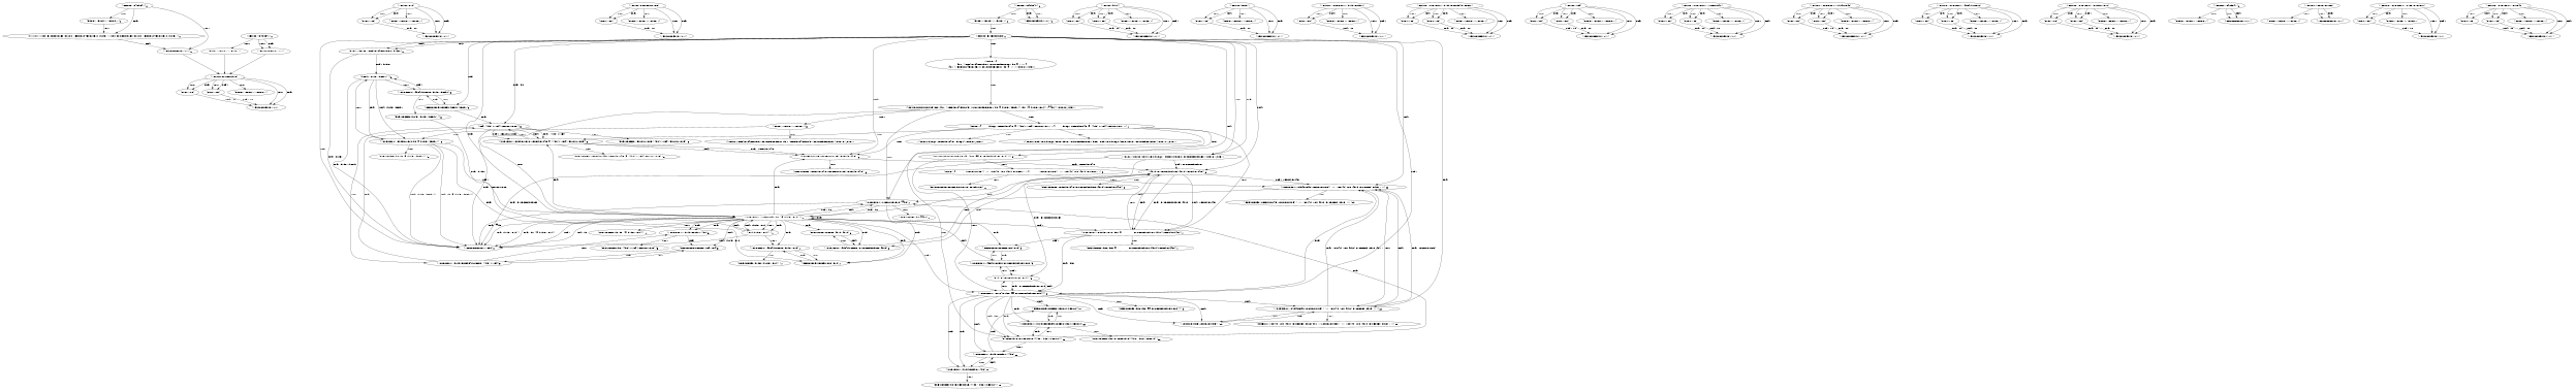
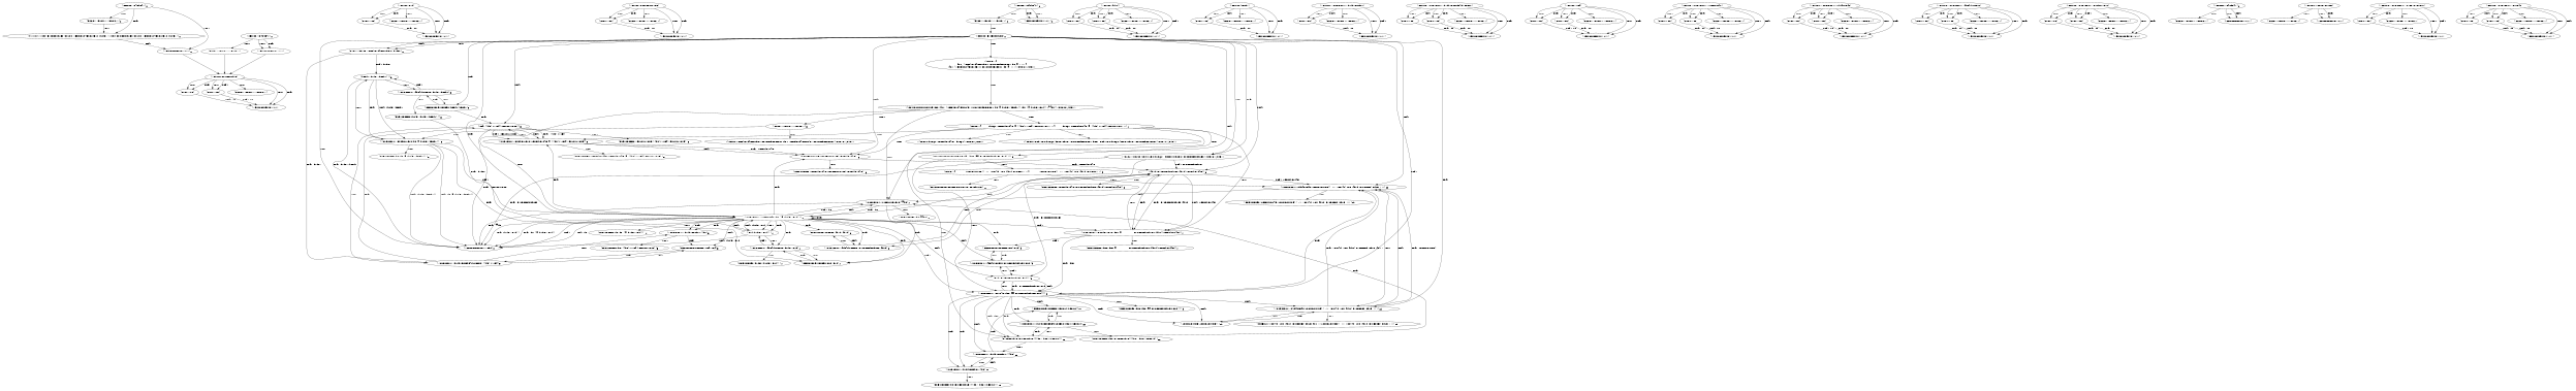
  digraph {
    fontname="DejaVu Sans Mono"
    node [fontname="DejaVu Sans Mono"]
    edge [fontname="DejaVu Sans Mono"]
    n1 [label=<(METHOD,ExpectTime)>]
    n2 [label=<(PARAM,p1)>]
    n3 [label=<(PARAM,p2)>]
    n4 [label=<(BLOCK,&lt;empty&gt;,&lt;empty&gt;)>]
    n5 [label=<(METHOD_RETURN,ANY)>]
    n6 [label=<(METHOD,end)>]
    n7 [label=<(PARAM,p1)>]
    n8 [label=<(BLOCK,&lt;empty&gt;,&lt;empty&gt;)>]
    n9 [label=<(METHOD_RETURN,ANY)>]
    n10 [label=<(METHOD,SCOPED_TRACE)>]
    n11 [label=<(PARAM,p1)>]
    n12 [label=<(BLOCK,&lt;empty&gt;,&lt;empty&gt;)>]
    n13 [label=<(METHOD_RETURN,ANY)>]
    n14 [label=<(METHOD,&lt;global&gt;)<SUB>1</SUB>>]
    n15 [label=<(BLOCK,&lt;empty&gt;,&lt;empty&gt;)<SUB>1</SUB>>]
    n16 [label=<(METHOD_RETURN,ANY)<SUB>1</SUB>>]
    n17 [label=<(METHOD,ExpectTimes)<SUB>1</SUB>>]
    n18 [label=<(PARAM,const MetahandlesIndex&amp; index)<SUB>1</SUB>>]
    n19 [label="<(PARAM,const std::map&lt;int64, base::Time&gt;&amp; expected_times)<SUB>2</SUB>>"]
    n20 [label="<(BLOCK,{\n  for (MetahandlesIndex::const_iterator it = ...,{\n  for (MetahandlesIndex::const_iterator it = ...)<SUB>2</SUB>>"]
    n21 [label=<(FIELD_IDENTIFIER,begin,begin)<SUB>3</SUB>>]
    n22 [label=<(&lt;operator&gt;.notEquals,it != index.end())<SUB>4</SUB>>]
    n23 [label=<(&lt;operator&gt;.preIncrement,++it)<SUB>4</SUB>>]
    n24 [label=<(ref,(*it)-&gt;ref(META_HANDLE))<SUB>5</SUB>>]
    n25 [label=<(SCOPED_TRACE,SCOPED_TRACE(meta_handle))<SUB>6</SUB>>]
    n26 [label=<(find,expected_times.find(meta_handle))<SUB>8</SUB>>]
    n27 [label=<(&lt;operator&gt;.equals,it2 == expected_times.end())<SUB>9</SUB>>]
    n28 [label=<(&lt;operator&gt;.shiftLeft,ADD_FAILURE() &lt;&lt; &quot;Could not find expected time ...)<SUB>10</SUB>>]
    n29 [label=<(&lt;operator&gt;.shiftLeft,ADD_FAILURE() &lt;&lt; &quot;Could not find expected time ...)<SUB>10</SUB>>]
    n30 [label=<(METHOD_RETURN,void)<SUB>1</SUB>>]
    n31 [label=<(begin,index.begin())<SUB>3</SUB>>]
    n32 [label=<(end,expected_times.end())<SUB>9</SUB>>]
    n33 [label="<(CONTROL_STRUCTURE,FOR,for (MetahandlesIndex::const_iterator it = index.begin();it != index.end();++it))<SUB>3</SUB>>"]
    n34 [label=<(&lt;operator&gt;.fieldAccess,index.begin)<SUB>3</SUB>>]
    n35 [label=<(end,index.end())<SUB>4</SUB>>]
    n36 [label=<(FIELD_IDENTIFIER,end,end)<SUB>4</SUB>>]
    n37 [label=<(IDENTIFIER,it,it != index.end())<SUB>4</SUB>>]
    n38 [label=<(&lt;operator&gt;.fieldAccess,index.end)<SUB>4</SUB>>]
    n39 [label=<(&lt;operator&gt;.assignment,meta_handle = (*it)-&gt;ref(META_HANDLE))<SUB>5</SUB>>]
    n40 [label=<(&lt;operator&gt;.indirection,*it)<SUB>5</SUB>>]
    n41 [label=<(FIELD_IDENTIFIER,ref,ref)<SUB>5</SUB>>]
    n42 [label=<(&lt;operator&gt;.assignment,it2 =         expected_times.find(meta_handle))<SUB>7</SUB>>]
    n43 [label=<(&lt;operator&gt;.fieldAccess,expected_times.find)<SUB>8</SUB>>]
    n44 [label=<(FIELD_IDENTIFIER,find,find)<SUB>8</SUB>>]
    n45 [label=<(&lt;operator&gt;.fieldAccess,expected_times.end)<SUB>9</SUB>>]
    n46 [label=<(FIELD_IDENTIFIER,end,end)<SUB>9</SUB>>]
    n47 [label=<(IDENTIFIER,it,++it)<SUB>4</SUB>>]
    n48 [label=<(&lt;operator&gt;.indirectFieldAccess,(*it)-&gt;ref)<SUB>5</SUB>>]
    n49 [label=<(IDENTIFIER,META_HANDLE,(*it)-&gt;ref(META_HANDLE))<SUB>5</SUB>>]
    n50 [label=<(IDENTIFIER,meta_handle,SCOPED_TRACE(meta_handle))<SUB>6</SUB>>]
    n51 [label=<(IDENTIFIER,meta_handle,expected_times.find(meta_handle))<SUB>8</SUB>>]
    n52 [label=<(ExpectTime,ExpectTime(**it, it2-&gt;second))<SUB>13</SUB>>]
    n53 [label=<(IDENTIFIER,it2,it2 == expected_times.end())<SUB>9</SUB>>]
    n54 [label=<(ADD_FAILURE,ADD_FAILURE())<SUB>10</SUB>>]
    n55 [label=<(&lt;operator&gt;.indirection,**it)<SUB>13</SUB>>]
    n56 [label=<(&lt;operator&gt;.indirection,*it)<SUB>13</SUB>>]
    n57 [label=<(&lt;operator&gt;.indirectFieldAccess,it2-&gt;second)<SUB>13</SUB>>]
    n58 [label=<(FIELD_IDENTIFIER,second,second)<SUB>13</SUB>>]
    n59 [label=<(IDENTIFIER,meta_handle,ADD_FAILURE() &lt;&lt; &quot;Could not find expected time ...)<SUB>10</SUB>>]
    n60 [label=<(LITERAL,&quot;Could not find expected time for &quot;,ADD_FAILURE() &lt;&lt; &quot;Could not find expected time ...)<SUB>10</SUB>>]
    n61 [label=<(&lt;operator&gt;.assignment,it = index.begin())<SUB>3</SUB>>]
    n62 [label=<(BLOCK,&lt;empty&gt;,&lt;empty&gt;)<SUB>3</SUB>>]
    n63 [label=<(BLOCK,{     int64 meta_handle = (*it)-&gt;ref(META_HANDL...,{     int64 meta_handle = (*it)-&gt;ref(META_HANDL...)<SUB>4</SUB>>]
    n64 [label="<(LOCAL,MetahandlesIndex.const_iterator it: MetahandlesIndex.const_iterator)<SUB>3</SUB>>"]
    n65 [label="<(LOCAL,int64 meta_handle: int64)<SUB>5</SUB>>"]
    n66 [label="<(LOCAL,std.map&lt;int64,base.Time&gt;.const_iterator it2: std.map&lt;int64,base.Time&gt;.const_iterator)<SUB>7</SUB>>"]
    n67 [label=<(CONTROL_STRUCTURE,IF,if (it2 == expected_times.end()))<SUB>9</SUB>>]
    n68 [label=<(IDENTIFIER,it,it = index.begin())<SUB>3</SUB>>]
    n69 [label=<(IDENTIFIER,index,index.begin())<SUB>3</SUB>>]
    n70 [label=<(IDENTIFIER,index,index.end())<SUB>4</SUB>>]
    n71 [label=<(IDENTIFIER,meta_handle,meta_handle = (*it)-&gt;ref(META_HANDLE))<SUB>5</SUB>>]
    n72 [label=<(IDENTIFIER,it,(*it)-&gt;ref(META_HANDLE))<SUB>5</SUB>>]
    n73 [label=<(IDENTIFIER,it2,it2 =         expected_times.find(meta_handle))<SUB>7</SUB>>]
    n74 [label=<(BLOCK,{       ADD_FAILURE() &lt;&lt; &quot;Could not find expect...,{       ADD_FAILURE() &lt;&lt; &quot;Could not find expect...)<SUB>9</SUB>>]
    n75 [label=<(CONTROL_STRUCTURE,CONTINUE,continue;)<SUB>11</SUB>>]
    n76 [label=<(IDENTIFIER,it,ExpectTime(**it, it2-&gt;second))<SUB>13</SUB>>]
    n77 [label=<(IDENTIFIER,it2,ExpectTime(**it, it2-&gt;second))<SUB>13</SUB>>]
    n78 [label=<(METHOD,find)>]
    n79 [label=<(PARAM,p1)>]
    n80 [label=<(PARAM,p2)>]
    n81 [label=<(BLOCK,&lt;empty&gt;,&lt;empty&gt;)>]
    n82 [label=<(METHOD_RETURN,ANY)>]
    n83 [label=<(METHOD,begin)>]
    n84 [label=<(PARAM,p1)>]
    n85 [label=<(BLOCK,&lt;empty&gt;,&lt;empty&gt;)>]
    n86 [label=<(METHOD_RETURN,ANY)>]
    n87 [label=<(METHOD,&lt;operator&gt;.indirection)>]
    n88 [label=<(PARAM,p1)>]
    n89 [label=<(BLOCK,&lt;empty&gt;,&lt;empty&gt;)>]
    n90 [label=<(METHOD_RETURN,ANY)>]
    n91 [label=<(METHOD,&lt;operator&gt;.indirectFieldAccess)>]
    n92 [label=<(PARAM,p1)>]
    n93 [label=<(PARAM,p2)>]
    n94 [label=<(BLOCK,&lt;empty&gt;,&lt;empty&gt;)>]
    n95 [label=<(METHOD_RETURN,ANY)>]
    n96 [label=<(METHOD,ref)>]
    n97 [label=<(PARAM,p1)>]
    n98 [label=<(PARAM,p2)>]
    n99 [label=<(BLOCK,&lt;empty&gt;,&lt;empty&gt;)>]
    n100 [label=<(METHOD_RETURN,ANY)>]
    n101 [label=<(METHOD,&lt;operator&gt;.notEquals)>]
    n102 [label=<(PARAM,p1)>]
    n103 [label=<(PARAM,p2)>]
    n104 [label=<(BLOCK,&lt;empty&gt;,&lt;empty&gt;)>]
    n105 [label=<(METHOD_RETURN,ANY)>]
    n106 [label=<(METHOD,&lt;operator&gt;.shiftLeft)>]
    n107 [label=<(PARAM,p1)>]
    n108 [label=<(PARAM,p2)>]
    n109 [label=<(BLOCK,&lt;empty&gt;,&lt;empty&gt;)>]
    n110 [label=<(METHOD_RETURN,ANY)>]
    n111 [label=<(METHOD,&lt;operator&gt;.fieldAccess)>]
    n112 [label=<(PARAM,p1)>]
    n113 [label=<(PARAM,p2)>]
    n114 [label=<(BLOCK,&lt;empty&gt;,&lt;empty&gt;)>]
    n115 [label=<(METHOD_RETURN,ANY)>]
    n116 [label=<(METHOD,&lt;operator&gt;.assignment)>]
    n117 [label=<(PARAM,p1)>]
    n118 [label=<(PARAM,p2)>]
    n119 [label=<(BLOCK,&lt;empty&gt;,&lt;empty&gt;)>]
    n120 [label=<(METHOD_RETURN,ANY)>]
    n121 [label=<(METHOD,&lt;global&gt;)<SUB>1</SUB>>]
    n122 [label=<(BLOCK,&lt;empty&gt;,&lt;empty&gt;)>]
    n123 [label=<(METHOD_RETURN,ANY)>]
    n124 [label=<(METHOD,ADD_FAILURE)>]
    n125 [label=<(BLOCK,&lt;empty&gt;,&lt;empty&gt;)>]
    n126 [label=<(METHOD_RETURN,ANY)>]
    n127 [label=<(METHOD,&lt;operator&gt;.preIncrement)>]
    n128 [label=<(PARAM,p1)>]
    n129 [label=<(BLOCK,&lt;empty&gt;,&lt;empty&gt;)>]
    n130 [label=<(METHOD_RETURN,ANY)>]
    n131 [label=<(METHOD,&lt;operator&gt;.equals)>]
    n132 [label=<(PARAM,p1)>]
    n133 [label=<(PARAM,p2)>]
    n134 [label=<(BLOCK,&lt;empty&gt;,&lt;empty&gt;)>]
    n135 [label=<(METHOD_RETURN,ANY)>]
    n136 [label=<(METHOD,&lt;global&gt;)<SUB>1</SUB>>]
    n137 [label=<(BLOCK,&lt;empty&gt;,&lt;empty&gt;)<SUB>1</SUB>>]
    n138 [label=<(UNKNOWN,void ExpectTimes(const MetahandlesIndex&amp; index,,void ExpectTimes(const MetahandlesIndex&amp; index,)<SUB>1</SUB>>]
    n139 [label=<(METHOD_RETURN,ANY)<SUB>1</SUB>>]
    n140 [label=<(METHOD,&lt;global&gt;)<SUB>1</SUB>>]
    n141 [label=<(BLOCK,&lt;empty&gt;,&lt;empty&gt;)>]
    n142 [label=<(METHOD_RETURN,ANY)>]
    n1 -> n2 [label="AST: "]
    n1 -> n2 [label="DDG: "]
    n1 -> n3 [label="AST: "]
    n1 -> n3 [label="DDG: "]
    n1 -> n4 [label="AST: "]
    n1 -> n5 [label="AST: "]
    n1 -> n5 [label="CFG: "]
    n2 -> n5 [label="DDG: p1"]
    n3 -> n5 [label="DDG: p2"]
    n6 -> n7 [label="AST: "]
    n6 -> n7 [label="DDG: "]
    n6 -> n8 [label="AST: "]
    n6 -> n9 [label="AST: "]
    n6 -> n9 [label="CFG: "]
    n7 -> n9 [label="DDG: p1"]
    n10 -> n11 [label="AST: "]
    n10 -> n11 [label="DDG: "]
    n10 -> n12 [label="AST: "]
    n10 -> n13 [label="AST: "]
    n10 -> n13 [label="CFG: "]
    n11 -> n13 [label="DDG: p1"]
    n14 -> n15 [label="AST: "]
    n14 -> n16 [label="AST: "]
    n14 -> n16 [label="CFG: "]
    n15 -> n17 [label="AST: "]
    n17 -> n18 [label="AST: "]
    n17 -> n18 [label="DDG: "]
    n17 -> n19 [label="AST: "]
    n17 -> n19 [label="DDG: "]
    n17 -> n20 [label="AST: "]
    n17 -> n21 [label="CFG: "]
    n17 -> n22 [label="DDG: "]
    n17 -> n23 [label="DDG: "]
-   n17 -> n24 [label="DDG: it"]
+   n17 -> n24 [label="DDG: "]
    n17 -> n25 [label="DDG: "]
    n17 -> n26 [label="DDG: "]
    n17 -> n27 [label="DDG: "]
    n17 -> n28 [label="DDG: "]
    n17 -> n29 [label="DDG: "]
    n17 -> n30 [label="AST: "]
-   n18 -> n30 [label="DDG: index"]
+   n18 -> n48 [label="DDG: index"]
    n18 -> n31 [label="DDG: index"]
    n19 -> n26 [label="DDG: expected_times"]
    n19 -> n30 [label="DDG: expected_times"]
    n19 -> n32 [label="DDG: expected_times"]
    n20 -> n33 [label="AST: "]
    n21 -> n24 [label="CDG: "]
    n21 -> n34 [label="CFG: "]
    n22 -> n22 [label="CDG: "]
    n22 -> n23 [label="DDG: it"]
    n22 -> n23 [label="CDG: "]
    n22 -> n25 [label="CDG: "]
    n22 -> n26 [label="CDG: "]
    n22 -> n27 [label="CDG: "]
    n22 -> n30 [label="CFG: "]
    n22 -> n30 [label="DDG: it"]
    n22 -> n30 [label="DDG: index.end()"]
    n22 -> n30 [label="DDG: it != index.end()"]
+   n22 -> n32 [label="CDG: "]
    n22 -> n35 [label="AST: "]
    n22 -> n35 [label="CDG: "]
    n22 -> n36 [label="CDG: "]
    n22 -> n37 [label="AST: "]
    n22 -> n38 [label="CDG: "]
    n22 -> n39 [label="CDG: "]
    n22 -> n40 [label="CFG: "]
    n22 -> n40 [label="CDG: "]
    n22 -> n41 [label="CDG: "]
    n22 -> n42 [label="CDG: "]
    n22 -> n43 [label="CDG: "]
    n22 -> n44 [label="CDG: "]
    n22 -> n45 [label="CDG: "]
    n22 -> n46 [label="CDG: "]
    n23 -> n22 [label="DDG: it"]
    n23 -> n30 [label="DDG: ++it"]
    n23 -> n36 [label="CFG: "]
    n23 -> n47 [label="AST: "]
    n24 -> n30 [label="DDG: META_HANDLE"]
    n24 -> n39 [label="CFG: "]
    n24 -> n39 [label="DDG: (*it)-&gt;ref"]
    n24 -> n39 [label="DDG: META_HANDLE"]
    n24 -> n48 [label="AST: "]
    n24 -> n49 [label="AST: "]
    n25 -> n26 [label="DDG: meta_handle"]
    n25 -> n50 [label="AST: "]
    n26 -> n28 [label="DDG: meta_handle"]
    n26 -> n42 [label="CFG: "]
    n26 -> n42 [label="DDG: expected_times.find"]
    n26 -> n42 [label="DDG: meta_handle"]
    n26 -> n43 [label="AST: "]
    n26 -> n51 [label="AST: "]
    n27 -> n28 [label="CDG: "]
    n27 -> n29 [label="CDG: "]
    n27 -> n32 [label="AST: "]
    n27 -> n52 [label="DDG: it2"]
    n27 -> n52 [label="CDG: "]
    n27 -> n53 [label="AST: "]
    n27 -> n54 [label="CFG: "]
    n27 -> n54 [label="CDG: "]
    n27 -> n55 [label="CDG: "]
    n27 -> n56 [label="CFG: "]
    n27 -> n56 [label="CDG: "]
    n27 -> n57 [label="CDG: "]
    n27 -> n58 [label="CDG: "]
    n28 -> n23 [label="CFG: "]
    n28 -> n29 [label="AST: "]
    n28 -> n59 [label="AST: "]
    n29 -> n28 [label="CFG: "]
    n29 -> n28 [label="DDG: ADD_FAILURE()"]
    n29 -> n28 [label="DDG: &quot;Could not find expected time for &quot;"]
    n29 -> n54 [label="AST: "]
    n29 -> n60 [label="AST: "]
    n31 -> n30 [label="DDG: index.begin"]
    n31 -> n34 [label="AST: "]
    n31 -> n61 [label="CFG: "]
    n31 -> n61 [label="DDG: index.begin"]
    n32 -> n27 [label="CFG: "]
    n32 -> n27 [label="DDG: expected_times.end"]
    n32 -> n45 [label="AST: "]
    n33 -> n22 [label="AST: "]
    n33 -> n23 [label="AST: "]
    n33 -> n62 [label="AST: "]
    n33 -> n63 [label="AST: "]
    n34 -> n21 [label="AST: "]
    n34 -> n31 [label="CFG: "]
    n34 -> n69 [label="AST: "]
    n35 -> n22 [label="CFG: "]
    n35 -> n22 [label="DDG: index.end"]
    n35 -> n30 [label="DDG: index.end"]
    n35 -> n38 [label="AST: "]
    n36 -> n38 [label="CFG: "]
+   n38 -> n35 [label="CFG: "]
    n38 -> n36 [label="AST: "]
    n38 -> n70 [label="AST: "]
    n39 -> n24 [label="AST: "]
    n39 -> n25 [label="CFG: "]
    n39 -> n25 [label="DDG: meta_handle"]
    n39 -> n71 [label="AST: "]
    n40 -> n41 [label="CFG: "]
    n40 -> n72 [label="AST: "]
    n41 -> n48 [label="CFG: "]
    n42 -> n26 [label="AST: "]
    n42 -> n27 [label="DDG: it2"]
    n42 -> n46 [label="CFG: "]
    n42 -> n73 [label="AST: "]
    n43 -> n26 [label="CFG: "]
    n43 -> n44 [label="AST: "]
    n44 -> n43 [label="CFG: "]
    n45 -> n32 [label="CFG: "]
    n45 -> n46 [label="AST: "]
    n46 -> n45 [label="CFG: "]
    n48 -> n24 [label="CFG: "]
    n48 -> n40 [label="AST: "]
    n48 -> n41 [label="AST: "]
    n52 -> n23 [label="CFG: "]
    n52 -> n55 [label="AST: "]
    n52 -> n57 [label="AST: "]
    n54 -> n29 [label="CFG: "]
    n55 -> n56 [label="AST: "]
    n55 -> n58 [label="CFG: "]
    n56 -> n55 [label="CFG: "]
    n56 -> n76 [label="AST: "]
    n57 -> n52 [label="CFG: "]
    n57 -> n58 [label="AST: "]
    n57 -> n77 [label="AST: "]
    n58 -> n57 [label="CFG: "]
    n61 -> n22 [label="CFG: "]
    n61 -> n30 [label="DDG: index.begin()"]
    n61 -> n30 [label="DDG: it = index.begin()"]
    n61 -> n31 [label="AST: "]
    n61 -> n36 [label="CFG: "]
    n61 -> n68 [label="AST: "]
    n62 -> n61 [label="AST: "]
    n62 -> n64 [label="AST: "]
    n63 -> n25 [label="AST: "]
    n63 -> n39 [label="AST: "]
    n63 -> n42 [label="AST: "]
    n63 -> n52 [label="AST: "]
    n63 -> n65 [label="AST: "]
    n63 -> n66 [label="AST: "]
    n63 -> n67 [label="AST: "]
    n67 -> n27 [label="AST: "]
    n67 -> n74 [label="AST: "]
    n69 -> n35 [label="DDG: index"]
    n74 -> n28 [label="AST: "]
    n74 -> n75 [label="AST: "]
    n78 -> n79 [label="AST: "]
    n78 -> n79 [label="DDG: "]
    n78 -> n80 [label="AST: "]
    n78 -> n80 [label="DDG: "]
    n78 -> n81 [label="AST: "]
    n78 -> n82 [label="AST: "]
    n78 -> n82 [label="CFG: "]
    n79 -> n82 [label="DDG: p1"]
    n80 -> n82 [label="DDG: p2"]
    n83 -> n84 [label="AST: "]
    n83 -> n84 [label="DDG: "]
    n83 -> n85 [label="AST: "]
    n83 -> n86 [label="AST: "]
    n83 -> n86 [label="CFG: "]
    n84 -> n86 [label="DDG: p1"]
    n87 -> n88 [label="AST: "]
    n87 -> n88 [label="DDG: "]
    n87 -> n89 [label="AST: "]
    n87 -> n90 [label="AST: "]
    n87 -> n90 [label="CFG: "]
    n88 -> n90 [label="DDG: p1"]
    n91 -> n92 [label="AST: "]
    n91 -> n92 [label="DDG: "]
    n91 -> n93 [label="AST: "]
    n91 -> n93 [label="DDG: "]
    n91 -> n94 [label="AST: "]
    n91 -> n95 [label="AST: "]
    n91 -> n95 [label="CFG: "]
    n92 -> n95 [label="DDG: p1"]
    n93 -> n95 [label="DDG: p2"]
    n96 -> n97 [label="AST: "]
    n96 -> n97 [label="DDG: "]
    n96 -> n98 [label="AST: "]
    n96 -> n98 [label="DDG: "]
    n96 -> n99 [label="AST: "]
    n96 -> n100 [label="AST: "]
    n96 -> n100 [label="CFG: "]
    n97 -> n100 [label="DDG: p1"]
    n98 -> n100 [label="DDG: p2"]
    n101 -> n102 [label="AST: "]
    n101 -> n102 [label="DDG: "]
    n101 -> n103 [label="AST: "]
    n101 -> n103 [label="DDG: "]
    n101 -> n104 [label="AST: "]
    n101 -> n105 [label="AST: "]
    n101 -> n105 [label="CFG: "]
    n102 -> n105 [label="DDG: p1"]
    n103 -> n105 [label="DDG: p2"]
    n106 -> n107 [label="AST: "]
    n106 -> n107 [label="DDG: "]
    n106 -> n108 [label="AST: "]
    n106 -> n108 [label="DDG: "]
    n106 -> n109 [label="AST: "]
    n106 -> n110 [label="AST: "]
    n106 -> n110 [label="CFG: "]
    n107 -> n110 [label="DDG: p1"]
    n108 -> n110 [label="DDG: p2"]
    n111 -> n112 [label="AST: "]
    n111 -> n112 [label="DDG: "]
    n111 -> n113 [label="AST: "]
    n111 -> n113 [label="DDG: "]
    n111 -> n114 [label="AST: "]
    n111 -> n115 [label="AST: "]
    n111 -> n115 [label="CFG: "]
    n112 -> n115 [label="DDG: p1"]
    n113 -> n115 [label="DDG: p2"]
    n116 -> n117 [label="AST: "]
    n116 -> n117 [label="DDG: "]
    n116 -> n118 [label="AST: "]
    n116 -> n118 [label="DDG: "]
    n116 -> n119 [label="AST: "]
    n116 -> n120 [label="AST: "]
    n116 -> n120 [label="CFG: "]
    n117 -> n120 [label="DDG: p1"]
    n118 -> n120 [label="DDG: p2"]
    n121 -> n122 [label="AST: "]
    n121 -> n123 [label="AST: "]
    n121 -> n123 [label="CFG: "]
    n124 -> n125 [label="AST: "]
    n124 -> n126 [label="AST: "]
    n124 -> n126 [label="CFG: "]
    n127 -> n128 [label="AST: "]
    n127 -> n128 [label="DDG: "]
    n127 -> n129 [label="AST: "]
    n127 -> n130 [label="AST: "]
    n127 -> n130 [label="CFG: "]
    n128 -> n130 [label="DDG: p1"]
    n131 -> n132 [label="AST: "]
    n131 -> n132 [label="DDG: "]
    n131 -> n133 [label="AST: "]
    n131 -> n133 [label="DDG: "]
    n131 -> n134 [label="AST: "]
    n131 -> n135 [label="AST: "]
    n131 -> n135 [label="CFG: "]
    n132 -> n135 [label="DDG: p1"]
    n133 -> n135 [label="DDG: p2"]
    n136 -> n137 [label="AST: "]
    n136 -> n138 [label="CFG: "]
    n136 -> n139 [label="AST: "]
    n137 -> n138 [label="AST: "]
    n138 -> n139 [label="CFG: "]
    n139 -> n1
    n140 -> n141 [label="AST: "]
    n140 -> n142 [label="AST: "]
    n140 -> n142 [label="CFG: "]
    n141 -> n1
    n142 -> n1
  }
